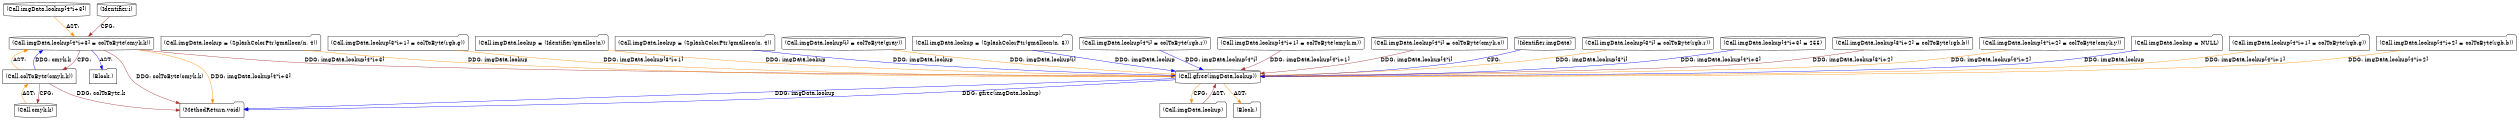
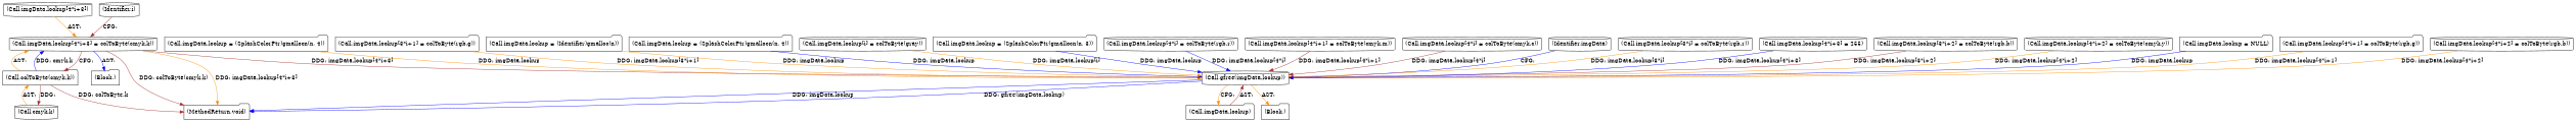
  digraph {
    node [shape=cylinder]
    edge [color=darkorange]
    n1 [label="(Call,imgData.lookup[4*i+3] = colToByte(cmyk.k))"]
    n2 [label="(Call,colToByte(cmyk.k))" shape=folder]
    n3 [label="(Call,gfree(imgData.lookup))"]
    n4 [label="(Block,)" shape=folder]
    n5 [label="(MethodReturn,void)" shape=folder]
    n6 [label="(Call,cmyk.k)"]
    n7 [label="(Call,imgData.lookup)" shape=folder]
    n8 [label="(Block,)" shape=folder]
    n9 [label="(Call,imgData.lookup[3*i+2] = colToByte(rgb.b))"]
    n10 [label="(Call,imgData.lookup[4*i+2] = colToByte(cmyk.y))"]
    n11 [label="(Call,imgData.lookup = NULL)" shape=folder]
    n12 [label="(Call,imgData.lookup[4*i+3])"]
    n13 [label="(Call,imgData.lookup[4*i+1] = colToByte(rgb.g))" shape=folder]
    n14 [label="(Identifier,i)"]
-   n15 [label="(Call,imgData.lookup[4*i+2] = colToByte(rgb.b))" shape=folder]
+   n15 [label="(Call,imgData.lookup[4*i+2] = colToByte(rgb.b))"]
    n16 [label="(Call,imgData.lookup = (SplashColorPtr)gmallocn(n, 4))" shape=folder]
    n17 [label="(Call,imgData.lookup[3*i+1] = colToByte(rgb.g))" shape=folder]
    n18 [label="(Call,imgData.lookup = (Identifier)gmalloc(n))" shape=folder]
    n19 [label="(Call,imgData.lookup = (SplashColorPtr)gmallocn(n, 4))" shape=folder]
    n20 [label="(Call,imgData.lookup[i] = colToByte(gray))"]
    n21 [label="(Call,imgData.lookup = (SplashColorPtr)gmallocn(n, 3))" shape=folder]
    n22 [label="(Call,imgData.lookup[4*i] = colToByte(rgb.r))"]
    n23 [label="(Call,imgData.lookup[4*i+1] = colToByte(cmyk.m))"]
    n24 [label="(Call,imgData.lookup[4*i] = colToByte(cmyk.c))"]
    n25 [label="(Identifier,imgData)"]
    n26 [label="(Call,imgData.lookup[3*i] = colToByte(rgb.r))"]
    n27 [label="(Call,imgData.lookup[4*i+3] = 255)"]
    n1 -> n2 [color=brown label="CFG: "]
    n1 -> n3 [color=brown label="DDG: imgData.lookup[4*i+3]"]
    n1 -> n4 [color=blue label="AST: "]
    n1 -> n5 [color=brown label="DDG: colToByte(cmyk.k)"]
    n1 -> n5 [label="DDG: imgData.lookup[4*i+3]"]
    n2 -> n1 [label="AST: "]
    n2 -> n1 [color=blue label="DDG: cmyk.k"]
    n2 -> n5 [color=brown label="DDG: colToByte.k"]
-   n2 -> n6 [color=brown label="CFG: "]
+   n2 -> n6 [color=brown label="DDG: "]
    n3 -> n5 [color=blue label="DDG: imgData.lookup"]
    n3 -> n5 [color=blue label="DDG: gfree(imgData.lookup)"]
    n3 -> n7 [label="CFG: "]
    n3 -> n8 [label="AST: "]
    n6 -> n2 [label="AST: "]
    n7 -> n3 [color=brown label="AST: "]
    n9 -> n3 [color=brown label="DDG: imgData.lookup[3*i+2]"]
    n10 -> n3 [label="DDG: imgData.lookup[4*i+2]"]
    n11 -> n3 [color=blue label="DDG: imgData.lookup"]
    n12 -> n1 [label="AST: "]
    n13 -> n3 [label="DDG: imgData.lookup[4*i+1]"]
    n14 -> n1 [color=brown label="CFG: "]
    n15 -> n3 [label="DDG: imgData.lookup[4*i+2]"]
    n16 -> n3 [label="DDG: imgData.lookup"]
    n17 -> n3 [label="DDG: imgData.lookup[3*i+1]"]
    n18 -> n3 [label="DDG: imgData.lookup"]
    n19 -> n3 [color=blue label="DDG: imgData.lookup"]
    n20 -> n3 [label="DDG: imgData.lookup[i]"]
    n21 -> n3 [color=blue label="DDG: imgData.lookup"]
    n22 -> n3 [color=blue label="DDG: imgData.lookup[4*i]"]
    n23 -> n3 [color=brown label="DDG: imgData.lookup[4*i+1]"]
    n24 -> n3 [color=brown label="DDG: imgData.lookup[4*i]"]
    n25 -> n3 [color=blue label="CFG: "]
    n26 -> n3 [label="DDG: imgData.lookup[3*i]"]
    n27 -> n3 [color=blue label="DDG: imgData.lookup[4*i+3]"]
  }
